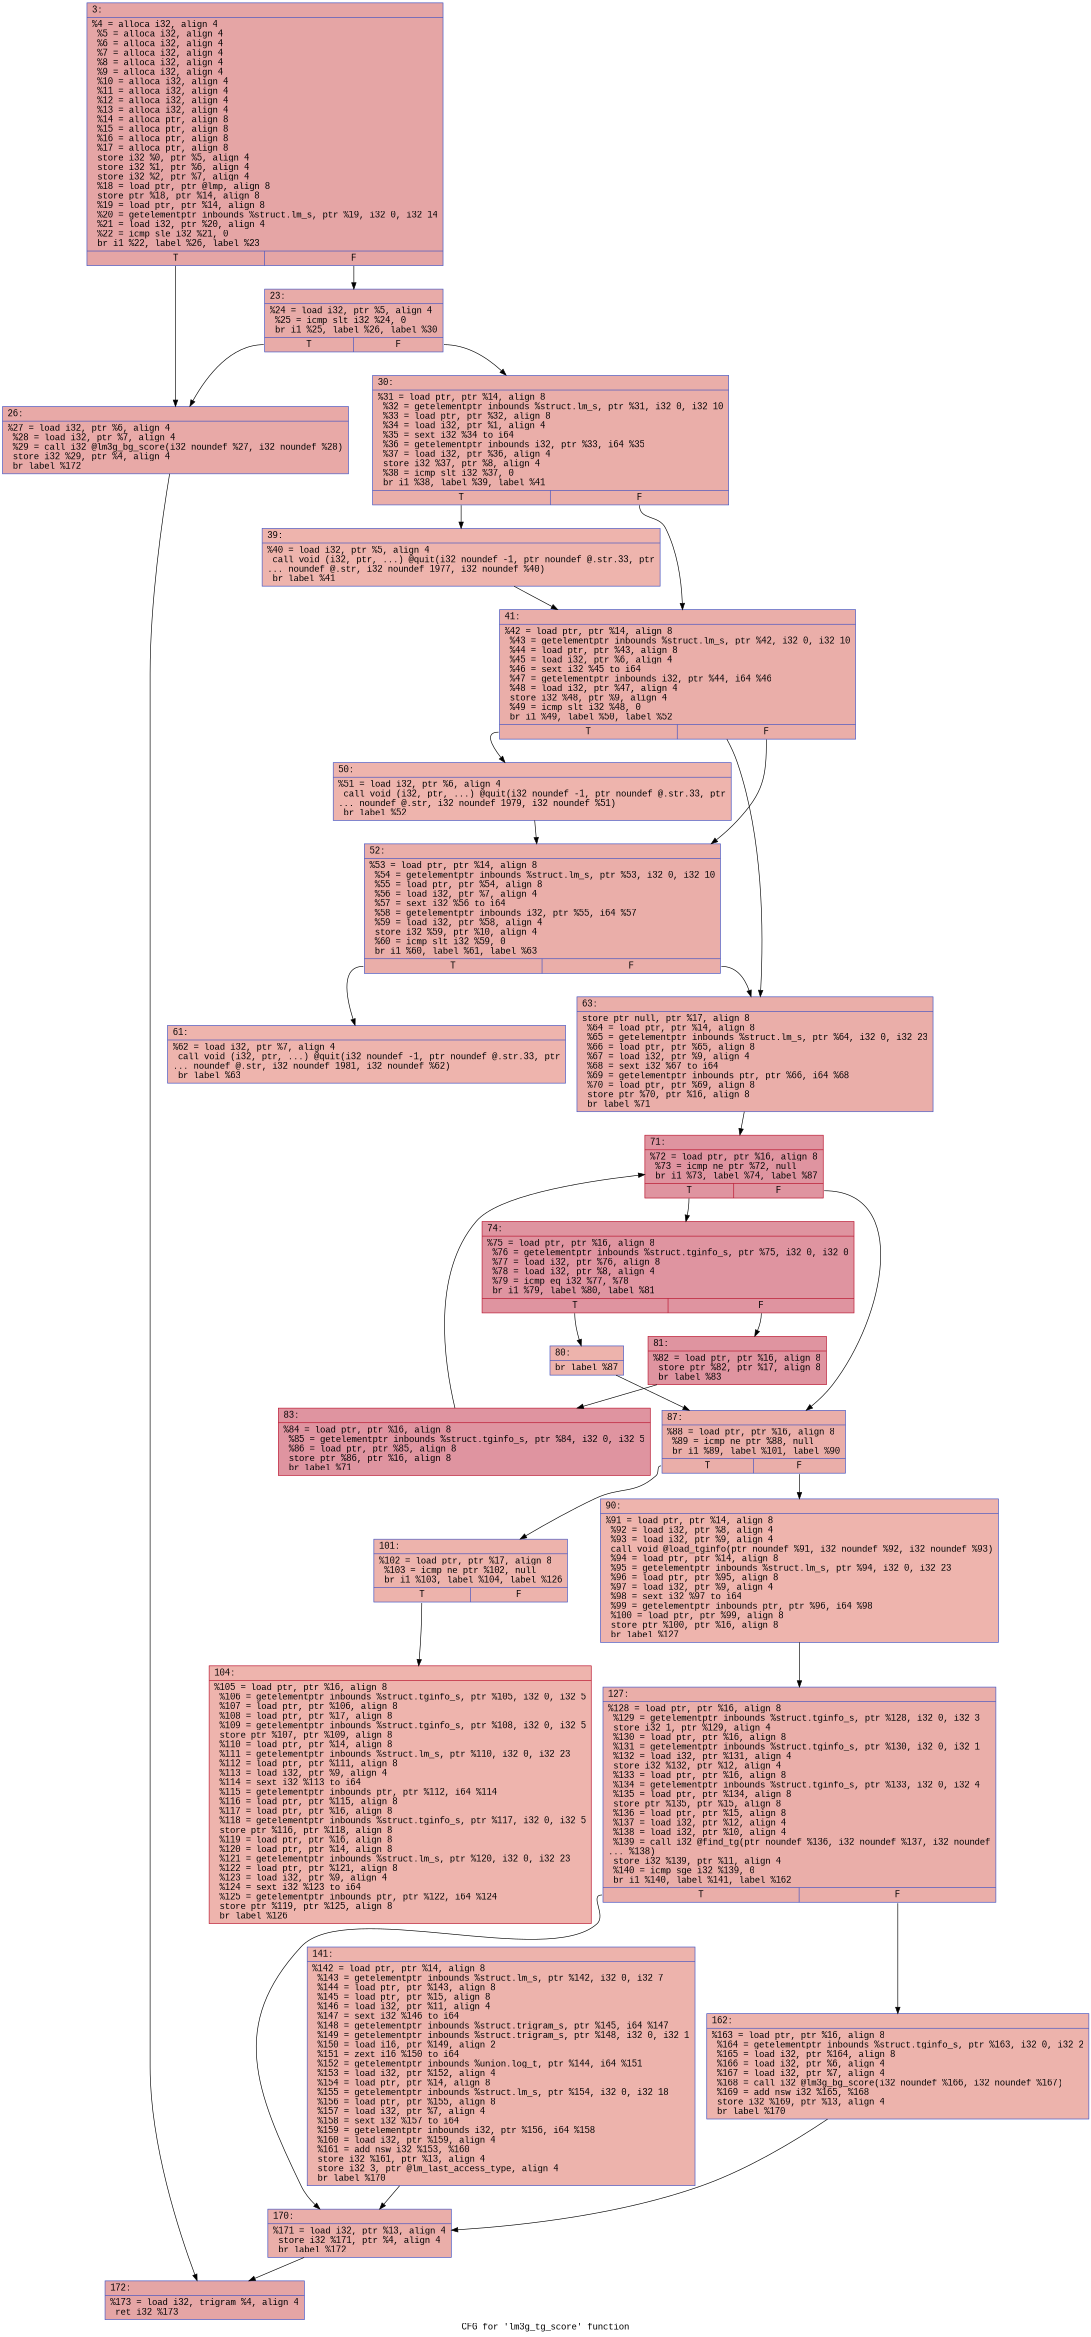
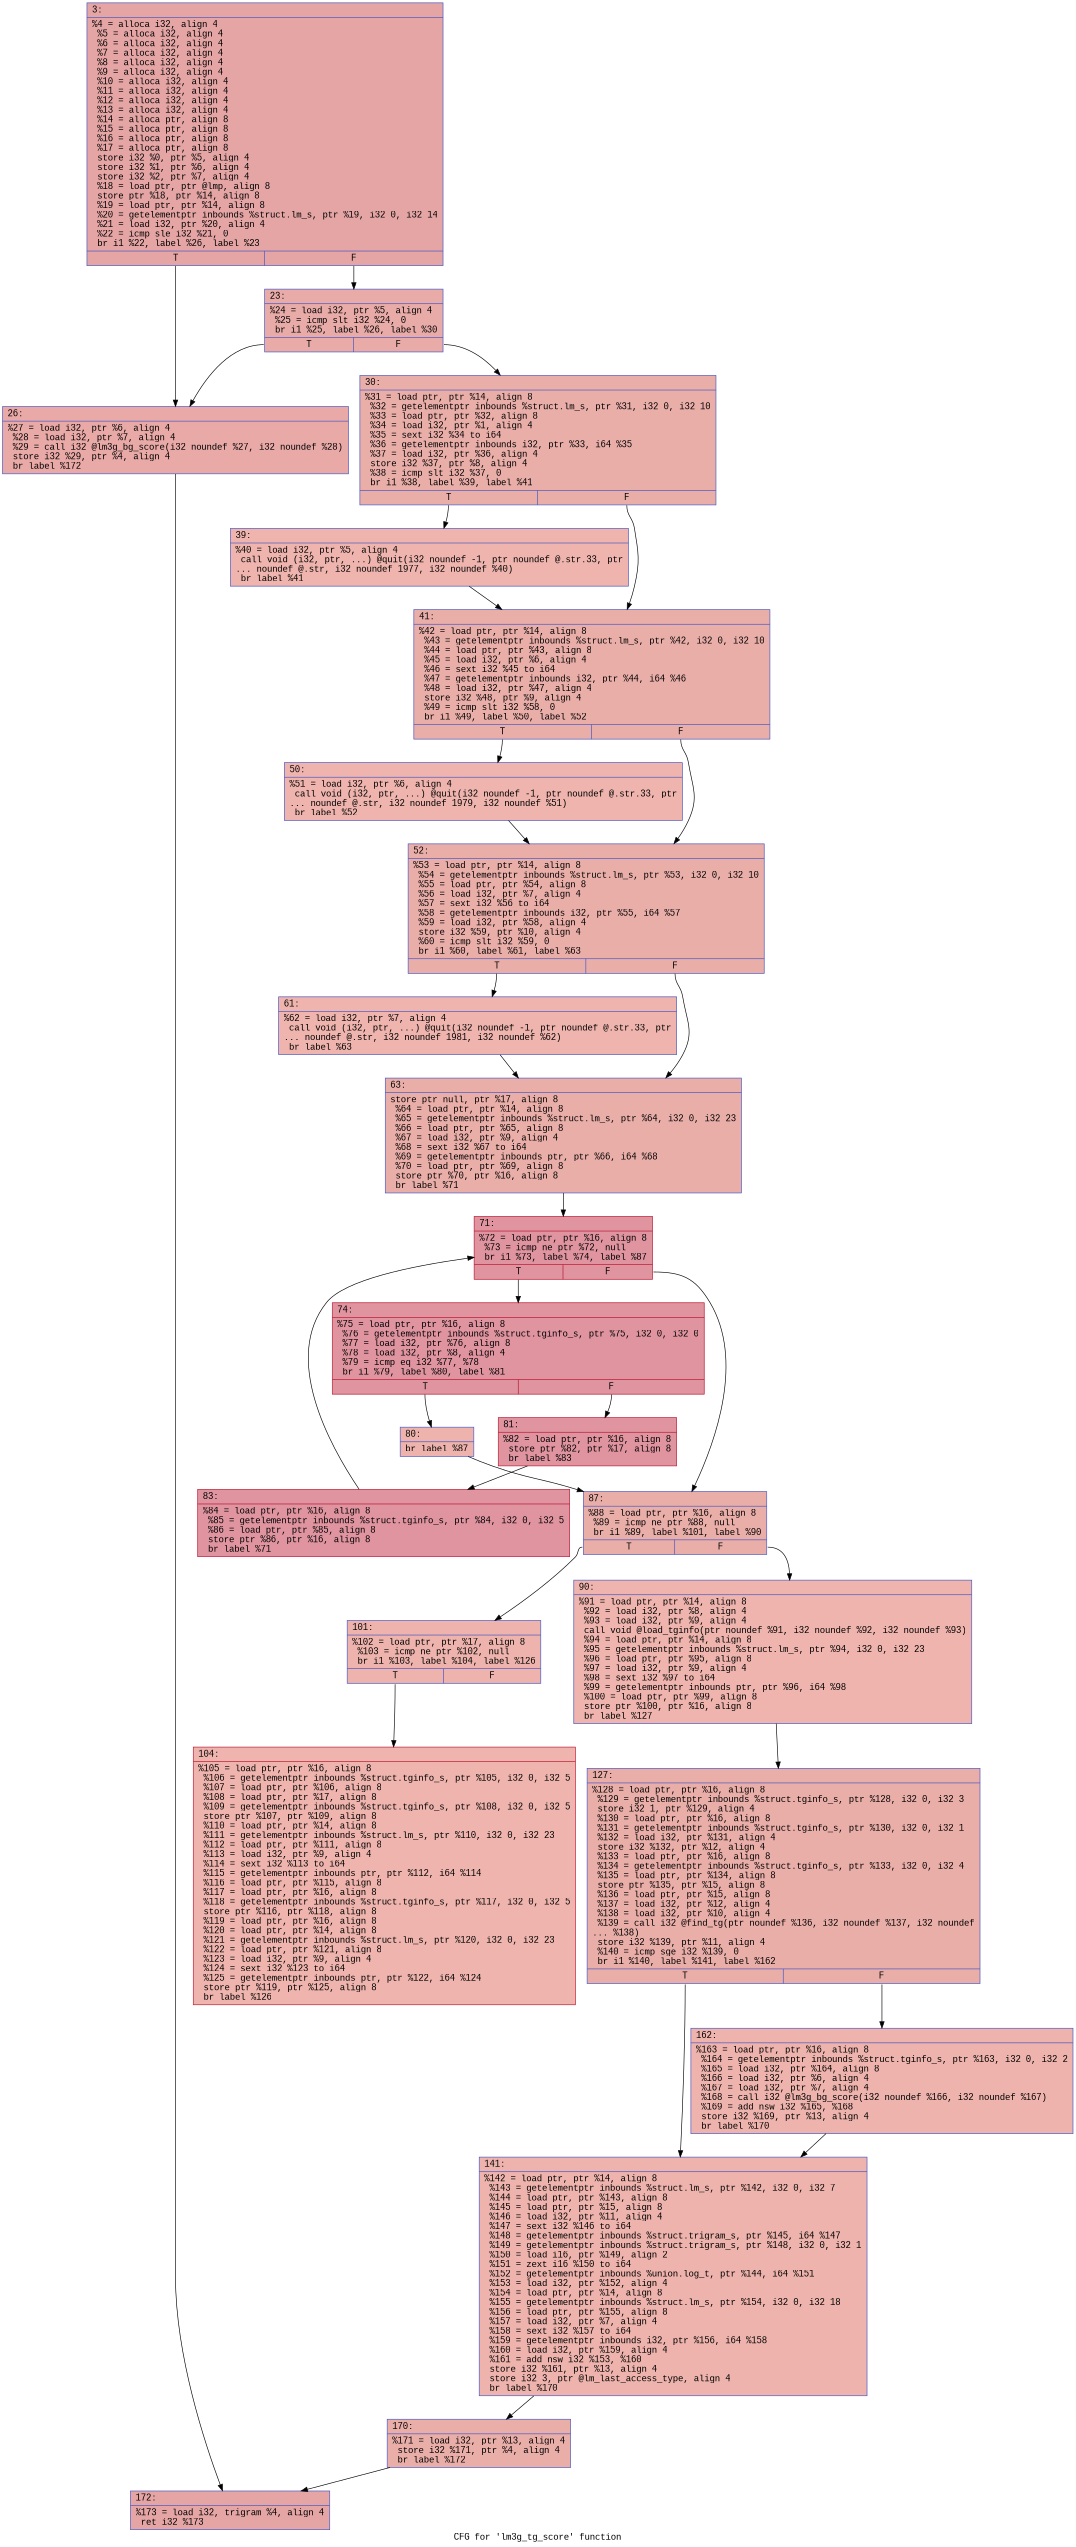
  digraph {
    fontname="Liberation Mono"
    label="CFG for 'lm3g_tg_score' function"
    node [color="#3d50c3ff" fillcolor="#d0473d70" fontname="Liberation Mono" shape=record style=filled]
    edge [fontname="Liberation Mono"]
    n1 [fillcolor="#c5333470" label="{3:\l|  %4 = alloca i32, align 4\l  %5 = alloca i32, align 4\l  %6 = alloca i32, align 4\l  %7 = alloca i32, align 4\l  %8 = alloca i32, align 4\l  %9 = alloca i32, align 4\l  %10 = alloca i32, align 4\l  %11 = alloca i32, align 4\l  %12 = alloca i32, align 4\l  %13 = alloca i32, align 4\l  %14 = alloca ptr, align 8\l  %15 = alloca ptr, align 8\l  %16 = alloca ptr, align 8\l  %17 = alloca ptr, align 8\l  store i32 %0, ptr %5, align 4\l  store i32 %1, ptr %6, align 4\l  store i32 %2, ptr %7, align 4\l  %18 = load ptr, ptr @lmp, align 8\l  store ptr %18, ptr %14, align 8\l  %19 = load ptr, ptr %14, align 8\l  %20 = getelementptr inbounds %struct.lm_s, ptr %19, i32 0, i32 14\l  %21 = load i32, ptr %20, align 4\l  %22 = icmp sle i32 %21, 0\l  br i1 %22, label %26, label %23\l|{<s0>T|<s1>F}}"]
    n2 [fillcolor="#ca3b3770" label="{26:\l|  %27 = load i32, ptr %6, align 4\l  %28 = load i32, ptr %7, align 4\l  %29 = call i32 @lm3g_bg_score(i32 noundef %27, i32 noundef %28)\l  store i32 %29, ptr %4, align 4\l  br label %172\l}"]
    n3 [fillcolor="#cc403a70" label="{23:\l|  %24 = load i32, ptr %5, align 4\l  %25 = icmp slt i32 %24, 0\l  br i1 %25, label %26, label %30\l|{<s0>T|<s1>F}}"]
    n4 [fillcolor="#c5333470" label="{172:\l|  %173 = load i32, trigram %4, align 4\l  ret i32 %173\l}"]
    n5 [label="{30:\l|  %31 = load ptr, ptr %14, align 8\l  %32 = getelementptr inbounds %struct.lm_s, ptr %31, i32 0, i32 10\l  %33 = load ptr, ptr %32, align 8\l  %34 = load i32, ptr %1, align 4\l  %35 = sext i32 %34 to i64\l  %36 = getelementptr inbounds i32, ptr %33, i64 %35\l  %37 = load i32, ptr %36, align 4\l  store i32 %37, ptr %8, align 4\l  %38 = icmp slt i32 %37, 0\l  br i1 %38, label %39, label %41\l|{<s0>T|<s1>F}}"]
    n6 [fillcolor="#d8564670" label="{39:\l|  %40 = load i32, ptr %5, align 4\l  call void (i32, ptr, ...) @quit(i32 noundef -1, ptr noundef @.str.33, ptr\l... noundef @.str, i32 noundef 1977, i32 noundef %40)\l  br label %41\l}"]
-   n7 [label="{41:\l|  %42 = load ptr, ptr %14, align 8\l  %43 = getelementptr inbounds %struct.lm_s, ptr %42, i32 0, i32 10\l  %44 = load ptr, ptr %43, align 8\l  %45 = load i32, ptr %6, align 4\l  %46 = sext i32 %45 to i64\l  %47 = getelementptr inbounds i32, ptr %44, i64 %46\l  %48 = load i32, ptr %47, align 4\l  store i32 %48, ptr %9, align 4\l  %49 = icmp slt i32 %48, 0\l  br i1 %49, label %50, label %52\l|{<s0>T|<s1>F}}"]
+   n7 [label="{41:\l|  %42 = load ptr, ptr %14, align 8\l  %43 = getelementptr inbounds %struct.lm_s, ptr %42, i32 0, i32 10\l  %44 = load ptr, ptr %43, align 8\l  %45 = load i32, ptr %6, align 4\l  %46 = sext i32 %45 to i64\l  %47 = getelementptr inbounds i32, ptr %44, i64 %46\l  %48 = load i32, ptr %47, align 4\l  store i32 %48, ptr %9, align 4\l  %49 = icmp slt i32 %58, 0\l  br i1 %49, label %50, label %52\l|{<s0>T|<s1>F}}"]
    n8 [fillcolor="#d8564670" label="{50:\l|  %51 = load i32, ptr %6, align 4\l  call void (i32, ptr, ...) @quit(i32 noundef -1, ptr noundef @.str.33, ptr\l... noundef @.str, i32 noundef 1979, i32 noundef %51)\l  br label %52\l}"]
    n9 [label="{52:\l|  %53 = load ptr, ptr %14, align 8\l  %54 = getelementptr inbounds %struct.lm_s, ptr %53, i32 0, i32 10\l  %55 = load ptr, ptr %54, align 8\l  %56 = load i32, ptr %7, align 4\l  %57 = sext i32 %56 to i64\l  %58 = getelementptr inbounds i32, ptr %55, i64 %57\l  %59 = load i32, ptr %58, align 4\l  store i32 %59, ptr %10, align 4\l  %60 = icmp slt i32 %59, 0\l  br i1 %60, label %61, label %63\l|{<s0>T|<s1>F}}"]
    n10 [fillcolor="#d8564670" label="{61:\l|  %62 = load i32, ptr %7, align 4\l  call void (i32, ptr, ...) @quit(i32 noundef -1, ptr noundef @.str.33, ptr\l... noundef @.str, i32 noundef 1981, i32 noundef %62)\l  br label %63\l}"]
    n11 [label="{63:\l|  store ptr null, ptr %17, align 8\l  %64 = load ptr, ptr %14, align 8\l  %65 = getelementptr inbounds %struct.lm_s, ptr %64, i32 0, i32 23\l  %66 = load ptr, ptr %65, align 8\l  %67 = load i32, ptr %9, align 4\l  %68 = sext i32 %67 to i64\l  %69 = getelementptr inbounds ptr, ptr %66, i64 %68\l  %70 = load ptr, ptr %69, align 8\l  store ptr %70, ptr %16, align 8\l  br label %71\l}"]
    n12 [color="#b70d28ff" fillcolor="#b70d2870" label="{71:\l|  %72 = load ptr, ptr %16, align 8\l  %73 = icmp ne ptr %72, null\l  br i1 %73, label %74, label %87\l|{<s0>T|<s1>F}}"]
    n13 [color="#b70d28ff" fillcolor="#b70d2870" label="{74:\l|  %75 = load ptr, ptr %16, align 8\l  %76 = getelementptr inbounds %struct.tginfo_s, ptr %75, i32 0, i32 0\l  %77 = load i32, ptr %76, align 8\l  %78 = load i32, ptr %8, align 4\l  %79 = icmp eq i32 %77, %78\l  br i1 %79, label %80, label %81\l|{<s0>T|<s1>F}}"]
    n14 [label="{87:\l|  %88 = load ptr, ptr %16, align 8\l  %89 = icmp ne ptr %88, null\l  br i1 %89, label %101, label %90\l|{<s0>T|<s1>F}}"]
    n15 [fillcolor="#d6524470" label="{80:\l|  br label %87\l}"]
    n16 [color="#b70d28ff" fillcolor="#b70d2870" label="{81:\l|  %82 = load ptr, ptr %16, align 8\l  store ptr %82, ptr %17, align 8\l  br label %83\l}"]
    n17 [fillcolor="#d6524470" label="{101:\l|  %102 = load ptr, ptr %17, align 8\l  %103 = icmp ne ptr %102, null\l  br i1 %103, label %104, label %126\l|{<s0>T|<s1>F}}"]
    n18 [fillcolor="#d8564670" label="{90:\l|  %91 = load ptr, ptr %14, align 8\l  %92 = load i32, ptr %8, align 4\l  %93 = load i32, ptr %9, align 4\l  call void @load_tginfo(ptr noundef %91, i32 noundef %92, i32 noundef %93)\l  %94 = load ptr, ptr %14, align 8\l  %95 = getelementptr inbounds %struct.lm_s, ptr %94, i32 0, i32 23\l  %96 = load ptr, ptr %95, align 8\l  %97 = load i32, ptr %9, align 4\l  %98 = sext i32 %97 to i64\l  %99 = getelementptr inbounds ptr, ptr %96, i64 %98\l  %100 = load ptr, ptr %99, align 8\l  store ptr %100, ptr %16, align 8\l  br label %127\l}"]
    n19 [color="#b70d28ff" fillcolor="#b70d2870" label="{83:\l|  %84 = load ptr, ptr %16, align 8\l  %85 = getelementptr inbounds %struct.tginfo_s, ptr %84, i32 0, i32 5\l  %86 = load ptr, ptr %85, align 8\l  store ptr %86, ptr %16, align 8\l  br label %71\l}"]
    n20 [color="#b70d28ff" fillcolor="#d8564670" label="{104:\l|  %105 = load ptr, ptr %16, align 8\l  %106 = getelementptr inbounds %struct.tginfo_s, ptr %105, i32 0, i32 5\l  %107 = load ptr, ptr %106, align 8\l  %108 = load ptr, ptr %17, align 8\l  %109 = getelementptr inbounds %struct.tginfo_s, ptr %108, i32 0, i32 5\l  store ptr %107, ptr %109, align 8\l  %110 = load ptr, ptr %14, align 8\l  %111 = getelementptr inbounds %struct.lm_s, ptr %110, i32 0, i32 23\l  %112 = load ptr, ptr %111, align 8\l  %113 = load i32, ptr %9, align 4\l  %114 = sext i32 %113 to i64\l  %115 = getelementptr inbounds ptr, ptr %112, i64 %114\l  %116 = load ptr, ptr %115, align 8\l  %117 = load ptr, ptr %16, align 8\l  %118 = getelementptr inbounds %struct.tginfo_s, ptr %117, i32 0, i32 5\l  store ptr %116, ptr %118, align 8\l  %119 = load ptr, ptr %16, align 8\l  %120 = load ptr, ptr %14, align 8\l  %121 = getelementptr inbounds %struct.lm_s, ptr %120, i32 0, i32 23\l  %122 = load ptr, ptr %121, align 8\l  %123 = load i32, ptr %9, align 4\l  %124 = sext i32 %123 to i64\l  %125 = getelementptr inbounds ptr, ptr %122, i64 %124\l  store ptr %119, ptr %125, align 8\l  br label %126\l}"]
    n21 [label="{127:\l|  %128 = load ptr, ptr %16, align 8\l  %129 = getelementptr inbounds %struct.tginfo_s, ptr %128, i32 0, i32 3\l  store i32 1, ptr %129, align 4\l  %130 = load ptr, ptr %16, align 8\l  %131 = getelementptr inbounds %struct.tginfo_s, ptr %130, i32 0, i32 1\l  %132 = load i32, ptr %131, align 4\l  store i32 %132, ptr %12, align 4\l  %133 = load ptr, ptr %16, align 8\l  %134 = getelementptr inbounds %struct.tginfo_s, ptr %133, i32 0, i32 4\l  %135 = load ptr, ptr %134, align 8\l  store ptr %135, ptr %15, align 8\l  %136 = load ptr, ptr %15, align 8\l  %137 = load i32, ptr %12, align 4\l  %138 = load i32, ptr %10, align 4\l  %139 = call i32 @find_tg(ptr noundef %136, i32 noundef %137, i32 noundef\l... %138)\l  store i32 %139, ptr %11, align 4\l  %140 = icmp sge i32 %139, 0\l  br i1 %140, label %141, label %162\l|{<s0>T|<s1>F}}"]
    n22 [fillcolor="#d6524470" label="{141:\l|  %142 = load ptr, ptr %14, align 8\l  %143 = getelementptr inbounds %struct.lm_s, ptr %142, i32 0, i32 7\l  %144 = load ptr, ptr %143, align 8\l  %145 = load ptr, ptr %15, align 8\l  %146 = load i32, ptr %11, align 4\l  %147 = sext i32 %146 to i64\l  %148 = getelementptr inbounds %struct.trigram_s, ptr %145, i64 %147\l  %149 = getelementptr inbounds %struct.trigram_s, ptr %148, i32 0, i32 1\l  %150 = load i16, ptr %149, align 2\l  %151 = zext i16 %150 to i64\l  %152 = getelementptr inbounds %union.log_t, ptr %144, i64 %151\l  %153 = load i32, ptr %152, align 4\l  %154 = load ptr, ptr %14, align 8\l  %155 = getelementptr inbounds %struct.lm_s, ptr %154, i32 0, i32 18\l  %156 = load ptr, ptr %155, align 8\l  %157 = load i32, ptr %7, align 4\l  %158 = sext i32 %157 to i64\l  %159 = getelementptr inbounds i32, ptr %156, i64 %158\l  %160 = load i32, ptr %159, align 4\l  %161 = add nsw i32 %153, %160\l  store i32 %161, ptr %13, align 4\l  store i32 3, ptr @lm_last_access_type, align 4\l  br label %170\l}"]
    n23 [fillcolor="#d6524470" label="{162:\l|  %163 = load ptr, ptr %16, align 8\l  %164 = getelementptr inbounds %struct.tginfo_s, ptr %163, i32 0, i32 2\l  %165 = load i32, ptr %164, align 8\l  %166 = load i32, ptr %6, align 4\l  %167 = load i32, ptr %7, align 4\l  %168 = call i32 @lm3g_bg_score(i32 noundef %166, i32 noundef %167)\l  %169 = add nsw i32 %165, %168\l  store i32 %169, ptr %13, align 4\l  br label %170\l}"]
    n24 [label="{170:\l|  %171 = load i32, ptr %13, align 4\l  store i32 %171, ptr %4, align 4\l  br label %172\l}"]
    n1 -> n2 [tailport=s0]
    n1 -> n3 [tailport=s1]
    n2 -> n4
    n3 -> n2 [tailport=s0]
    n3 -> n5 [tailport=s1]
    n5 -> n6 [tailport=s0]
    n5 -> n7 [tailport=s1]
    n6 -> n7
    n7 -> n8 [tailport=s0]
    n7 -> n9 [tailport=s1]
    n8 -> n9
    n9 -> n10 [tailport=s0]
    n9 -> n11 [tailport=s1]
-   n7 -> n11
+   n10 -> n11
    n11 -> n12
    n12 -> n13 [tailport=s0]
    n12 -> n14 [tailport=s1]
    n13 -> n15 [tailport=s0]
    n13 -> n16 [tailport=s1]
    n14 -> n17 [tailport=s0]
    n14 -> n18 [tailport=s1]
    n15 -> n14
    n16 -> n19
    n17 -> n20 [tailport=s0]
    n18 -> n21
    n19 -> n12
-   n21 -> n24 [tailport=s0]
+   n21 -> n22 [tailport=s0]
    n21 -> n23 [tailport=s1]
    n22 -> n24
-   n23 -> n24
+   n23 -> n22
    n24 -> n4
  }
